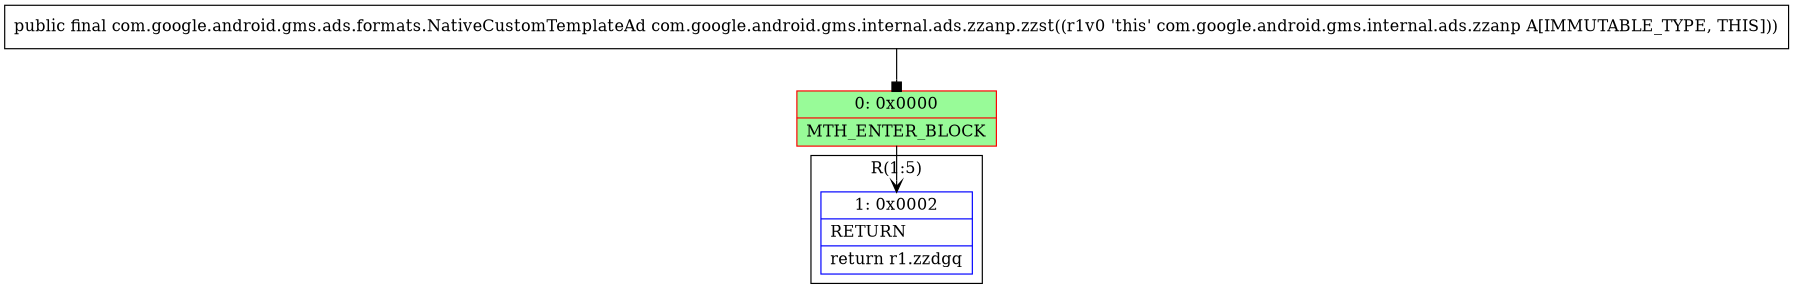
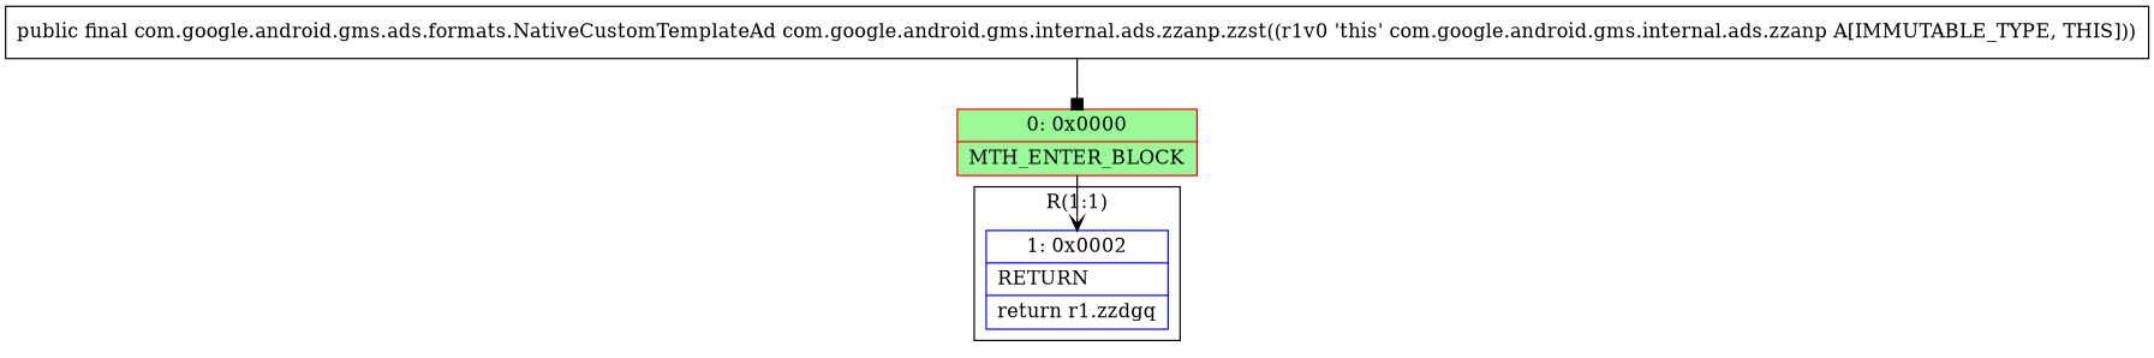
  digraph {
    node [shape=record style=filled fillcolor=white]
    n1 [color=blue label="{1\:\ 0x0002|RETURN\l|return r1.zzdgq\l}"]
    n2 [color=red label="{0\:\ 0x0000|MTH_ENTER_BLOCK\l}" fillcolor=palegreen]
    n3 [label="{public final com.google.android.gms.ads.formats.NativeCustomTemplateAd com.google.android.gms.internal.ads.zzanp.zzst((r1v0 'this' com.google.android.gms.internal.ads.zzanp A[IMMUTABLE_TYPE, THIS])) }"]
    subgraph cluster_1 {
-     label="R(1:5)"
+     label="R(1:1)"
      n1
    }
    n2 -> n1 [arrowhead=vee]
    n3 -> n2 [arrowhead=box]
  }
